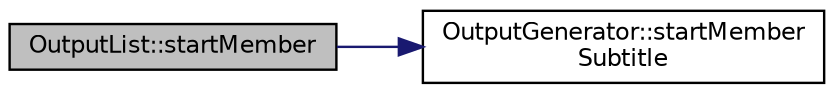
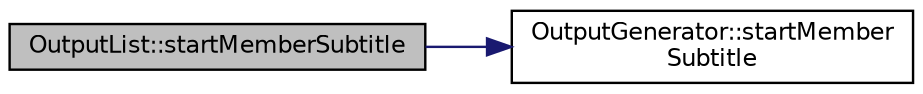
  digraph {
    rankdir=LR
    node [color=black fontname=Helvetica fontsize=10 shape=record style=filled]
-   n1 [fillcolor=grey75 fontcolor=black height=0.2 label="OutputList::startMember" width=0.4]
+   n1 [fillcolor=grey75 fontcolor=black height=0.2 label="OutputList::startMemberSubtitle" width=0.4]
    n2 [fillcolor=white height=0.2 label="OutputGenerator::startMember\lSubtitle" width=0.4]
    n1 -> n2 [color=midnightblue fontname=Helvetica fontsize=10 labelfontname=Helvetica labelfontsize=10 style=solid]
  }
